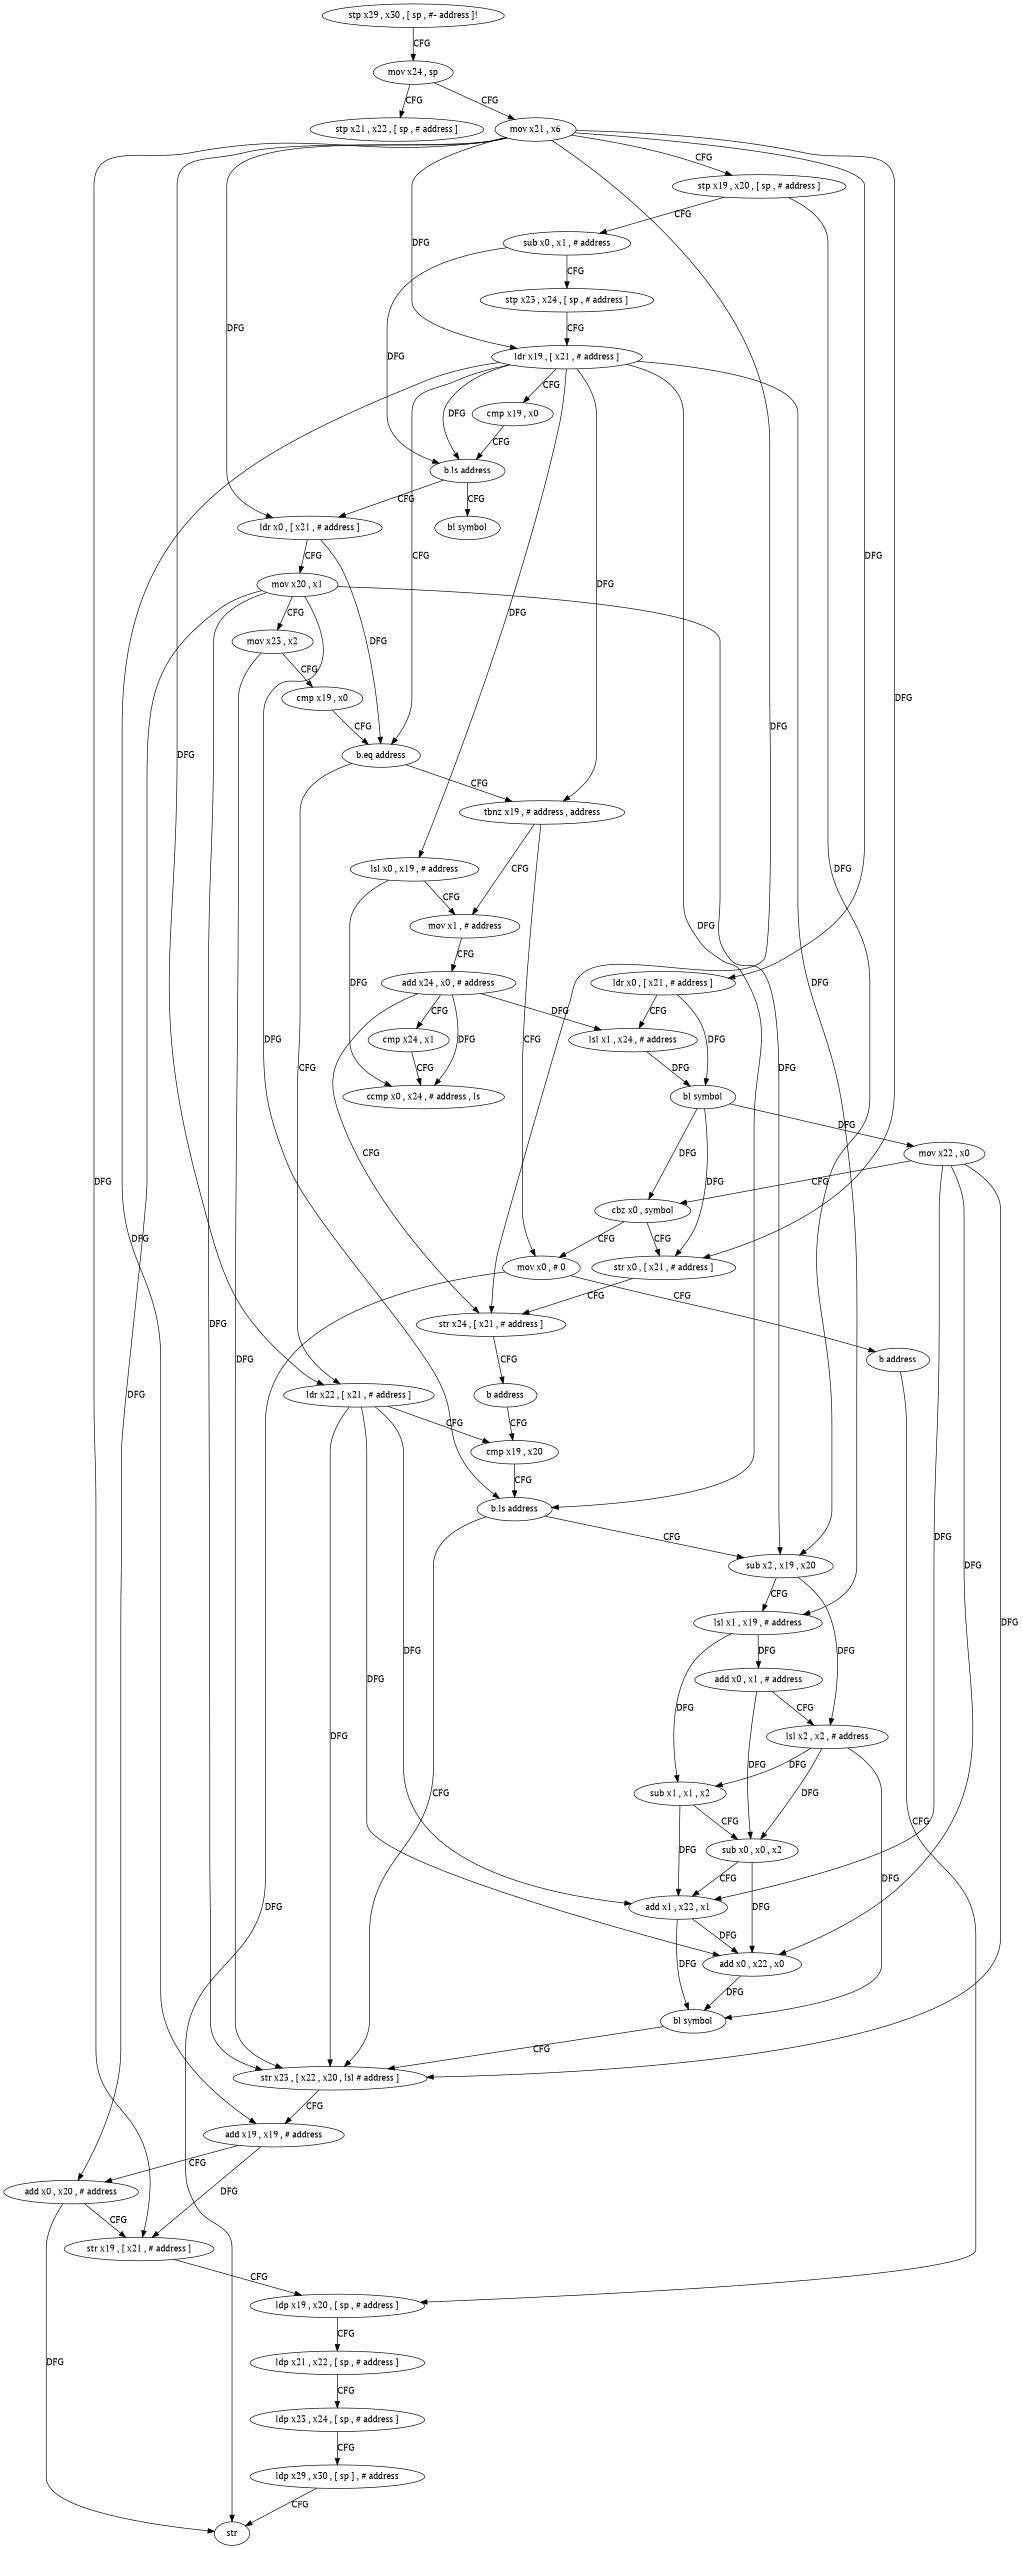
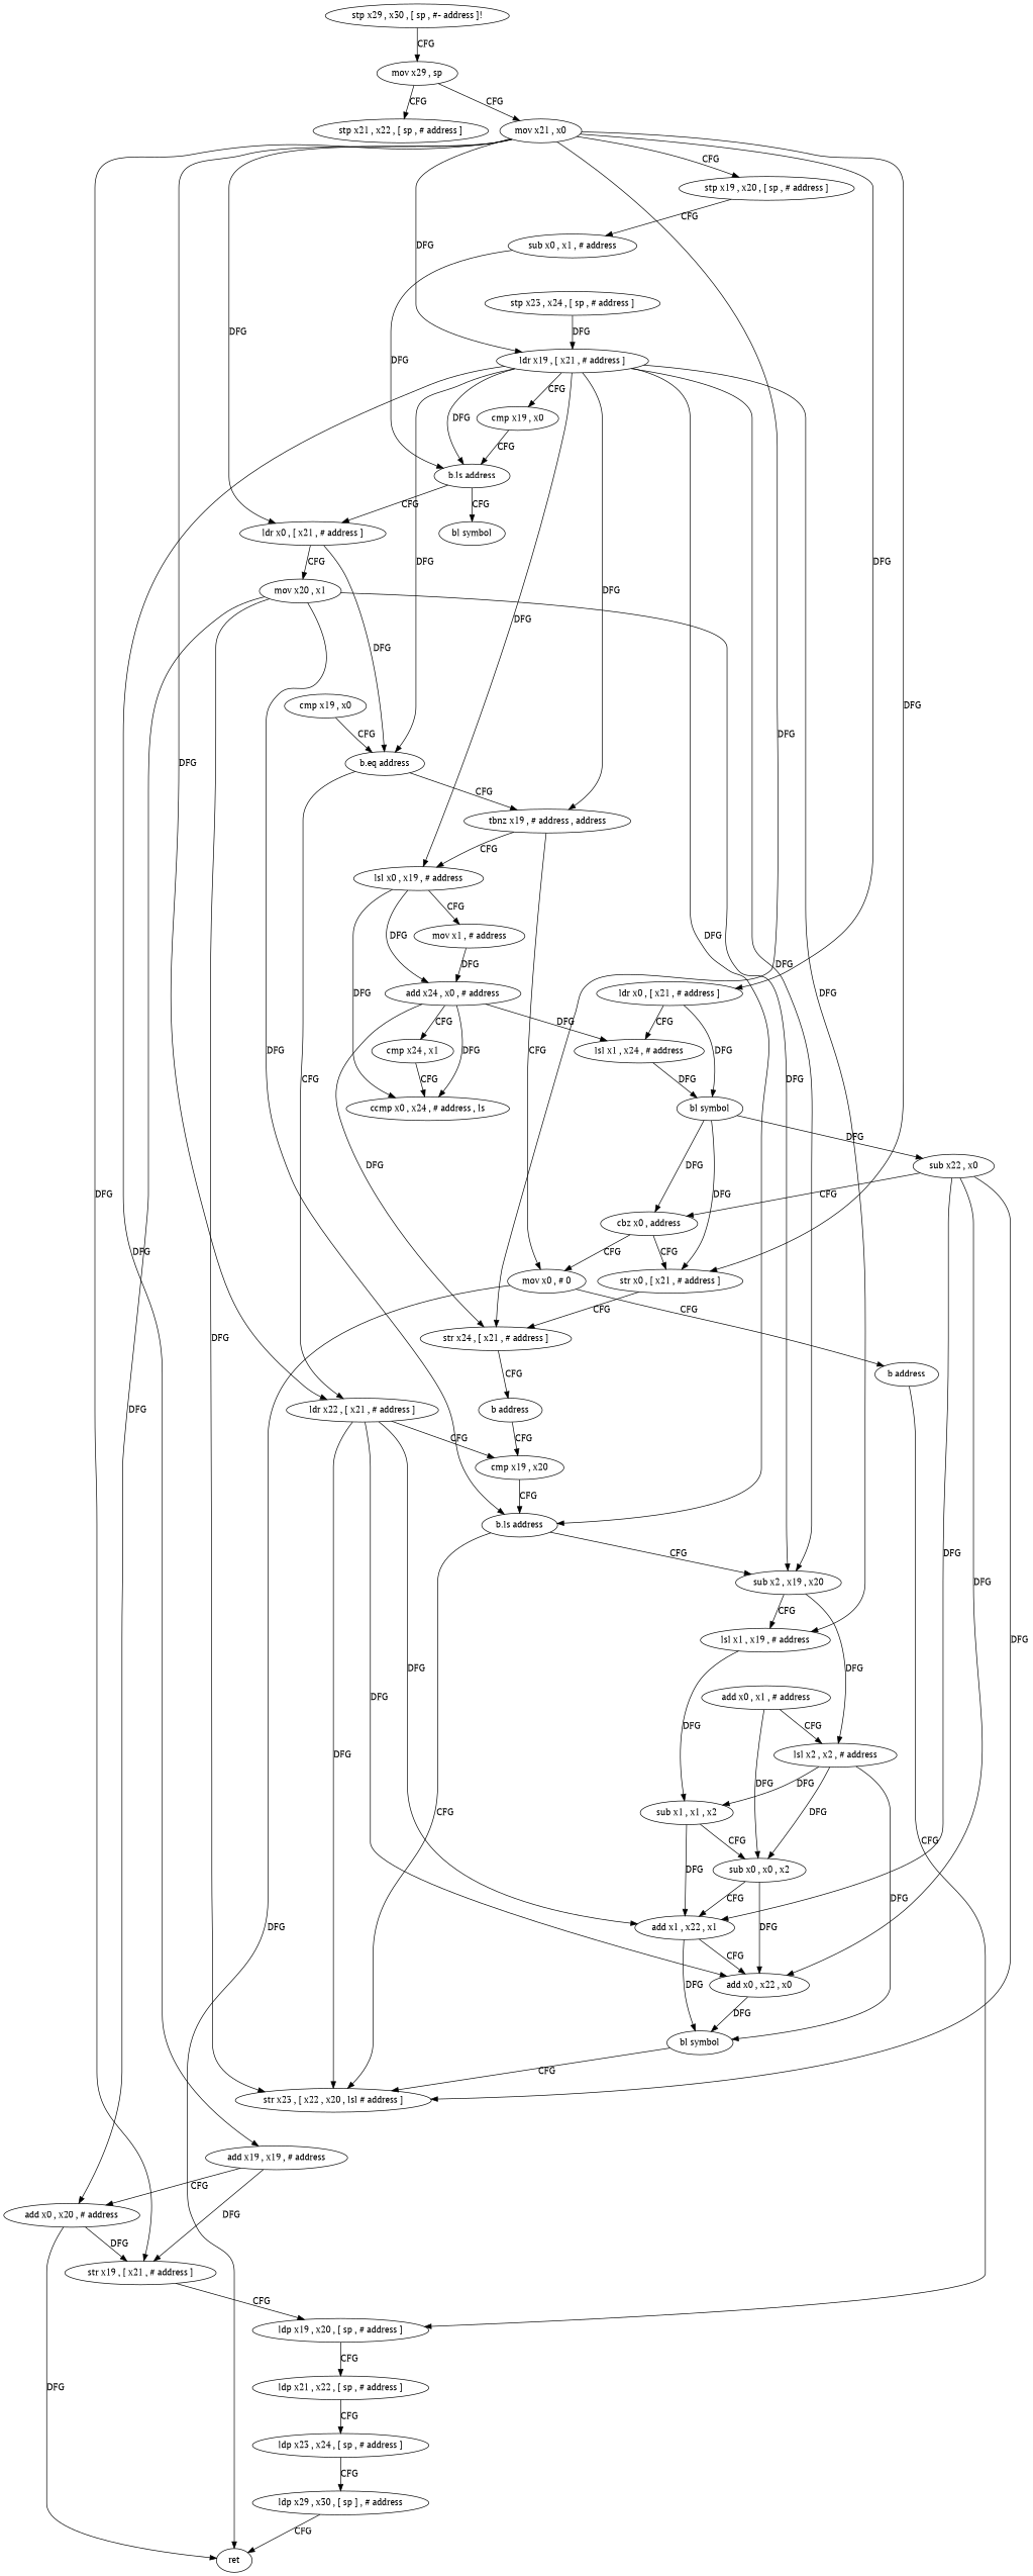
  digraph {
    fontname="PT Serif"
    node [fontname="PT Serif"]
    edge [fontname="PT Serif"]
    n1 [label="stp x29 , x30 , [ sp , #- address ]!"]
-   n2 [label="mov x24 , sp"]
+   n2 [label="mov x29 , sp"]
    n3 [label="stp x21 , x22 , [ sp , # address ]"]
-   n4 [label="mov x21 , x6"]
+   n4 [label="mov x21 , x0"]
    n5 [label="stp x19 , x20 , [ sp , # address ]"]
    n6 [label="ldr x19 , [ x21 , # address ]"]
    n7 [label="ldr x0 , [ x21 , # address ]"]
    n8 [label="ldr x22 , [ x21 , # address ]"]
    n9 [label="ldr x0 , [ x21 , # address ]"]
    n10 [label="str x19 , [ x21 , # address ]"]
    n11 [label="str x0 , [ x21 , # address ]"]
    n12 [label="str x24 , [ x21 , # address ]"]
    n13 [label="sub x0 , x1 , # address"]
    n14 [label="b.ls address"]
    n15 [label="cmp x19 , x0"]
    n16 [label="b.eq address"]
    n17 [label="tbnz x19 , # address , address"]
    n18 [label="lsl x0 , x19 , # address"]
    n19 [label="add x19 , x19 , # address"]
    n20 [label="sub x2 , x19 , x20"]
    n21 [label="lsl x1 , x19 , # address"]
    n22 [label="b.ls address"]
    n23 [label="mov x20 , x1"]
    n24 [label="str x23 , [ x22 , x20 , lsl # address ]"]
    n25 [label="cmp x19 , x20"]
    n26 [label="add x1 , x22 , x1"]
    n27 [label="add x0 , x22 , x0"]
    n28 [label="lsl x1 , x24 , # address"]
    n29 [label="bl symbol"]
    n30 [label="ldp x19 , x20 , [ sp , # address ]"]
    n31 [label="b address"]
    n32 [label="stp x23 , x24 , [ sp , # address ]"]
    n33 [label="bl symbol"]
    n34 [label="mov x0 , # 0"]
    n35 [label="mov x1 , # address"]
    n36 [label="add x24 , x0 , # address"]
    n37 [label="ccmp x0 , x24 , # address , ls"]
    n38 [label="add x0 , x20 , # address"]
    n39 [label="lsl x2 , x2 , # address"]
    n40 [label="add x0 , x1 , # address"]
    n41 [label="sub x1 , x1 , x2"]
-   n42 [label="mov x23 , x2"]
    n43 [label="cmp x19 , x0"]
-   n44 [label=str]
+   n44 [label=ret]
    n45 [label="b address"]
    n46 [label="bl symbol"]
    n47 [label="cmp x24 , x1"]
    n48 [label="ldp x21 , x22 , [ sp , # address ]"]
    n49 [label="ldp x23 , x24 , [ sp , # address ]"]
-   n50 [label="mov x22 , x0"]
-   n51 [label="cbz x0 , symbol"]
+   n50 [label="sub x22 , x0"]
+   n51 [label="cbz x0 , address"]
    n52 [label="sub x0 , x0 , x2"]
    n53 [label="ldp x29 , x30 , [ sp ] , # address"]
    n1 -> n2 [label=CFG]
    n2 -> n3 [label=CFG]
    n2 -> n4 [label=CFG]
    n4 -> n5 [label=CFG]
    n4 -> n6 [label=DFG]
    n4 -> n7 [label=DFG]
    n4 -> n8 [label=DFG]
    n4 -> n9 [label=DFG]
    n4 -> n10 [label=DFG]
    n4 -> n11 [label=DFG]
    n4 -> n12 [label=DFG]
    n5 -> n13 [label=CFG]
    n6 -> n14 [label=DFG]
    n6 -> n15 [label=CFG]
-   n6 -> n16 [label=CFG]
+   n6 -> n16 [label=DFG]
    n6 -> n17 [label=DFG]
    n6 -> n18 [label=DFG]
    n6 -> n19 [label=DFG]
-   n5 -> n20 [label=DFG]
+   n6 -> n20 [label=DFG]
    n6 -> n21 [label=DFG]
    n6 -> n22 [label=DFG]
    n7 -> n16 [label=DFG]
    n7 -> n23 [label=CFG]
    n8 -> n24 [label=DFG]
    n8 -> n25 [label=CFG]
    n8 -> n26 [label=DFG]
    n8 -> n27 [label=DFG]
    n9 -> n28 [label=CFG]
    n9 -> n29 [label=DFG]
    n10 -> n30 [label=CFG]
    n11 -> n12 [label=CFG]
    n12 -> n31 [label=CFG]
    n13 -> n14 [label=DFG]
-   n13 -> n32 [label=CFG]
    n14 -> n7 [label=CFG]
    n14 -> n33 [label=CFG]
    n15 -> n14 [label=CFG]
    n16 -> n8 [label=CFG]
    n16 -> n17 [label=CFG]
-   n17 -> n35 [label=CFG]
+   n17 -> n18 [label=CFG]
    n17 -> n34 [label=CFG]
    n18 -> n35 [label=CFG]
+   n18 -> n36 [label=DFG]
    n18 -> n37 [label=DFG]
    n19 -> n10 [label=DFG]
    n19 -> n38 [label=CFG]
    n20 -> n21 [label=CFG]
    n20 -> n39 [label=DFG]
-   n21 -> n40 [label=DFG]
    n21 -> n41 [label=DFG]
    n22 -> n20 [label=CFG]
    n22 -> n24 [label=CFG]
    n23 -> n20 [label=DFG]
    n23 -> n22 [label=DFG]
    n23 -> n24 [label=DFG]
    n23 -> n38 [label=DFG]
-   n23 -> n42 [label=CFG]
-   n24 -> n19 [label=CFG]
    n25 -> n22 [label=CFG]
-   n26 -> n27 [label=DFG]
+   n26 -> n27 [label=CFG]
    n26 -> n46 [label=DFG]
    n27 -> n46 [label=DFG]
    n28 -> n29 [label=DFG]
    n29 -> n11 [label=DFG]
    n29 -> n50 [label=DFG]
    n29 -> n51 [label=DFG]
    n30 -> n48 [label=CFG]
    n31 -> n25 [label=CFG]
-   n32 -> n6 [label=CFG]
+   n32 -> n6 [label=DFG]
    n34 -> n44 [label=DFG]
    n34 -> n45 [label=CFG]
-   n35 -> n36 [label=CFG]
-   n36 -> n12 [label=CFG]
+   n35 -> n36 [label=DFG]
+   n36 -> n12 [label=DFG]
    n36 -> n28 [label=DFG]
    n36 -> n37 [label=DFG]
    n36 -> n47 [label=CFG]
-   n38 -> n10 [label=CFG]
+   n38 -> n10 [label=DFG]
    n38 -> n44 [label=DFG]
    n39 -> n41 [label=DFG]
    n39 -> n46 [label=DFG]
    n39 -> n52 [label=DFG]
    n40 -> n39 [label=CFG]
    n40 -> n52 [label=DFG]
    n41 -> n26 [label=DFG]
    n41 -> n52 [label=CFG]
-   n42 -> n24 [label=DFG]
-   n42 -> n43 [label=CFG]
    n43 -> n16 [label=CFG]
    n45 -> n30 [label=CFG]
    n46 -> n24 [label=CFG]
    n47 -> n37 [label=CFG]
    n48 -> n49 [label=CFG]
    n49 -> n53 [label=CFG]
    n50 -> n24 [label=DFG]
    n50 -> n26 [label=DFG]
    n50 -> n27 [label=DFG]
    n50 -> n51 [label=CFG]
    n51 -> n11 [label=CFG]
    n51 -> n34 [label=CFG]
    n52 -> n26 [label=CFG]
    n52 -> n27 [label=DFG]
    n53 -> n44 [label=CFG]
  }
